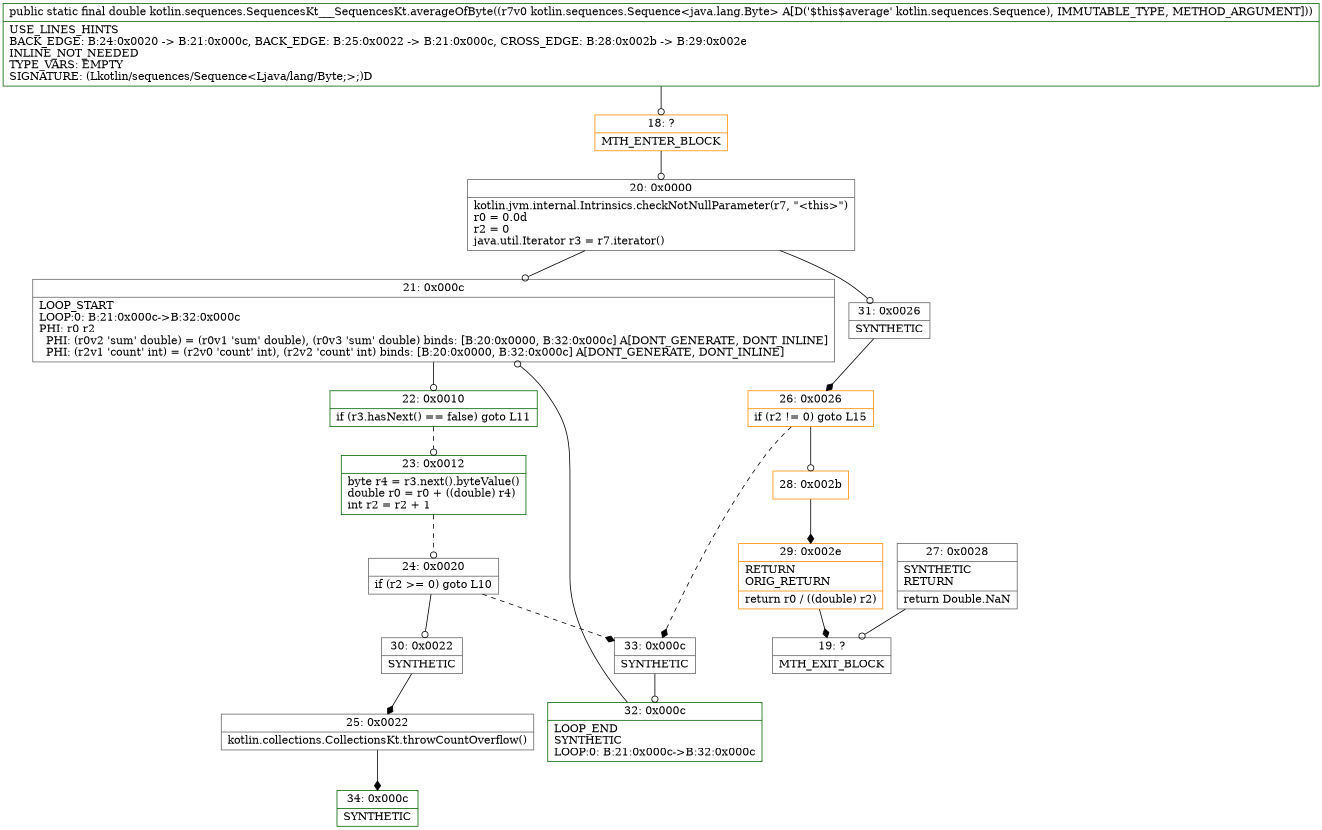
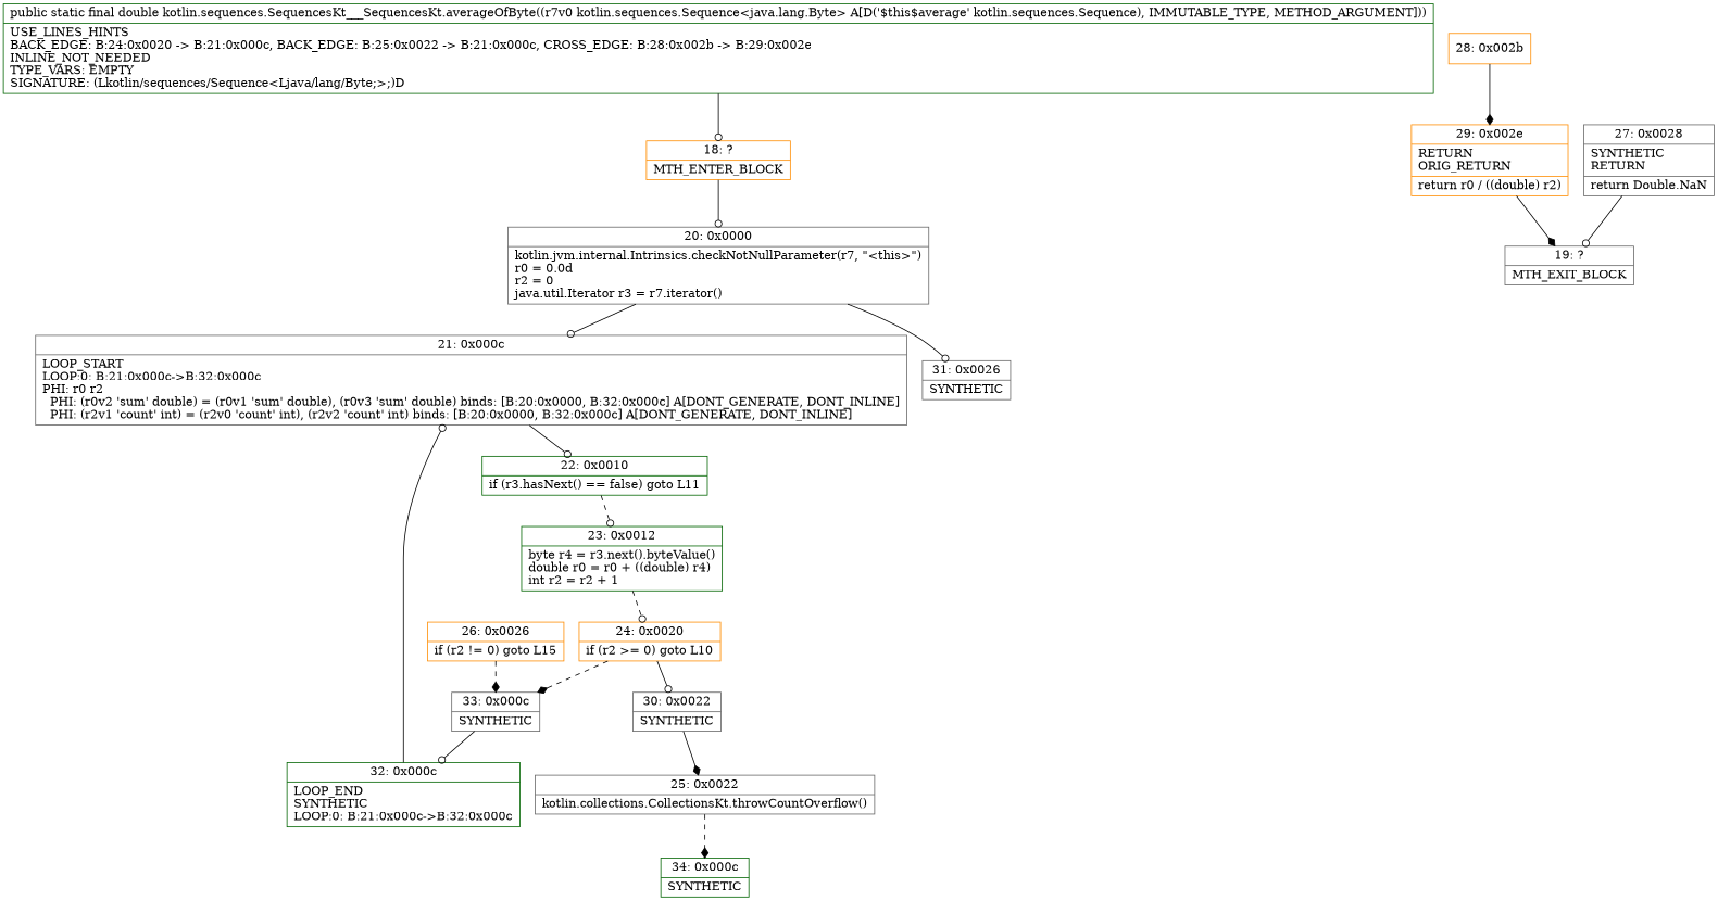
  digraph {
    node [color=gray40 shape=record]
    edge [arrowhead=odot]
    n1 [color=darkorange label="{18\:\ ?|MTH_ENTER_BLOCK\l}"]
    n2 [label="{20\:\ 0x0000|kotlin.jvm.internal.Intrinsics.checkNotNullParameter(r7, \"\<this\>\")\lr0 = 0.0d\lr2 = 0\ljava.util.Iterator r3 = r7.iterator()\l}"]
    n3 [label="{21\:\ 0x000c|LOOP_START\lLOOP:0: B:21:0x000c\-\>B:32:0x000c\lPHI: r0 r2 \l  PHI: (r0v2 'sum' double) = (r0v1 'sum' double), (r0v3 'sum' double) binds: [B:20:0x0000, B:32:0x000c] A[DONT_GENERATE, DONT_INLINE]\l  PHI: (r2v1 'count' int) = (r2v0 'count' int), (r2v2 'count' int) binds: [B:20:0x0000, B:32:0x000c] A[DONT_GENERATE, DONT_INLINE]\l}"]
    n4 [label="{31\:\ 0x0026|SYNTHETIC\l}"]
    n5 [color=darkgreen label="{22\:\ 0x0010|if (r3.hasNext() == false) goto L11\l}"]
    n6 [color=darkgreen label="{23\:\ 0x0012|byte r4 = r3.next().byteValue()\ldouble r0 = r0 + ((double) r4)\lint r2 = r2 + 1\l}"]
-   n7 [label="{24\:\ 0x0020|if (r2 \>= 0) goto L10\l}"]
+   n7 [color=darkorange label="{24\:\ 0x0020|if (r2 \>= 0) goto L10\l}"]
    n8 [color=darkorange label="{26\:\ 0x0026|if (r2 != 0) goto L15\l}"]
    n9 [label="{30\:\ 0x0022|SYNTHETIC\l}"]
    n10 [label="{33\:\ 0x000c|SYNTHETIC\l}"]
    n11 [label="{25\:\ 0x0022|kotlin.collections.CollectionsKt.throwCountOverflow()\l}"]
    n12 [color=darkgreen label="{32\:\ 0x000c|LOOP_END\lSYNTHETIC\lLOOP:0: B:21:0x000c\-\>B:32:0x000c\l}"]
    n13 [color=darkgreen label="{34\:\ 0x000c|SYNTHETIC\l}"]
    n14 [color=darkorange label="{28\:\ 0x002b}"]
    n15 [label="{27\:\ 0x0028|SYNTHETIC\lRETURN\l|return Double.NaN\l}"]
    n16 [label="{19\:\ ?|MTH_EXIT_BLOCK\l}"]
    n17 [color=darkorange label="{29\:\ 0x002e|RETURN\lORIG_RETURN\l|return r0 \/ ((double) r2)\l}"]
    n18 [color=darkgreen label="{public static final double kotlin.sequences.SequencesKt___SequencesKt.averageOfByte((r7v0 kotlin.sequences.Sequence\<java.lang.Byte\> A[D('$this$average' kotlin.sequences.Sequence), IMMUTABLE_TYPE, METHOD_ARGUMENT]))  | USE_LINES_HINTS\lBACK_EDGE: B:24:0x0020 \-\> B:21:0x000c, BACK_EDGE: B:25:0x0022 \-\> B:21:0x000c, CROSS_EDGE: B:28:0x002b \-\> B:29:0x002e\lINLINE_NOT_NEEDED\lTYPE_VARS: EMPTY\lSIGNATURE: (Lkotlin\/sequences\/Sequence\<Ljava\/lang\/Byte;\>;)D\l}"]
    n1 -> n2
    n2 -> n3
    n2 -> n4
    n3 -> n5
-   n4 -> n8 [arrowhead=diamond]
    n5 -> n6 [style=dashed]
    n6 -> n7 [style=dashed]
    n7 -> n9 [style=solid]
    n7 -> n10 [arrowhead=diamond style=dashed]
    n8 -> n10 [arrowhead=diamond style=dashed]
-   n8 -> n14
    n9 -> n11 [arrowhead=diamond]
    n10 -> n12
-   n11 -> n13 [arrowhead=diamond]
+   n11 -> n13 [arrowhead=diamond style=dashed]
    n12 -> n3
    n14 -> n17 [arrowhead=diamond]
    n15 -> n16
    n17 -> n16 [arrowhead=diamond]
    n18 -> n1
  }
